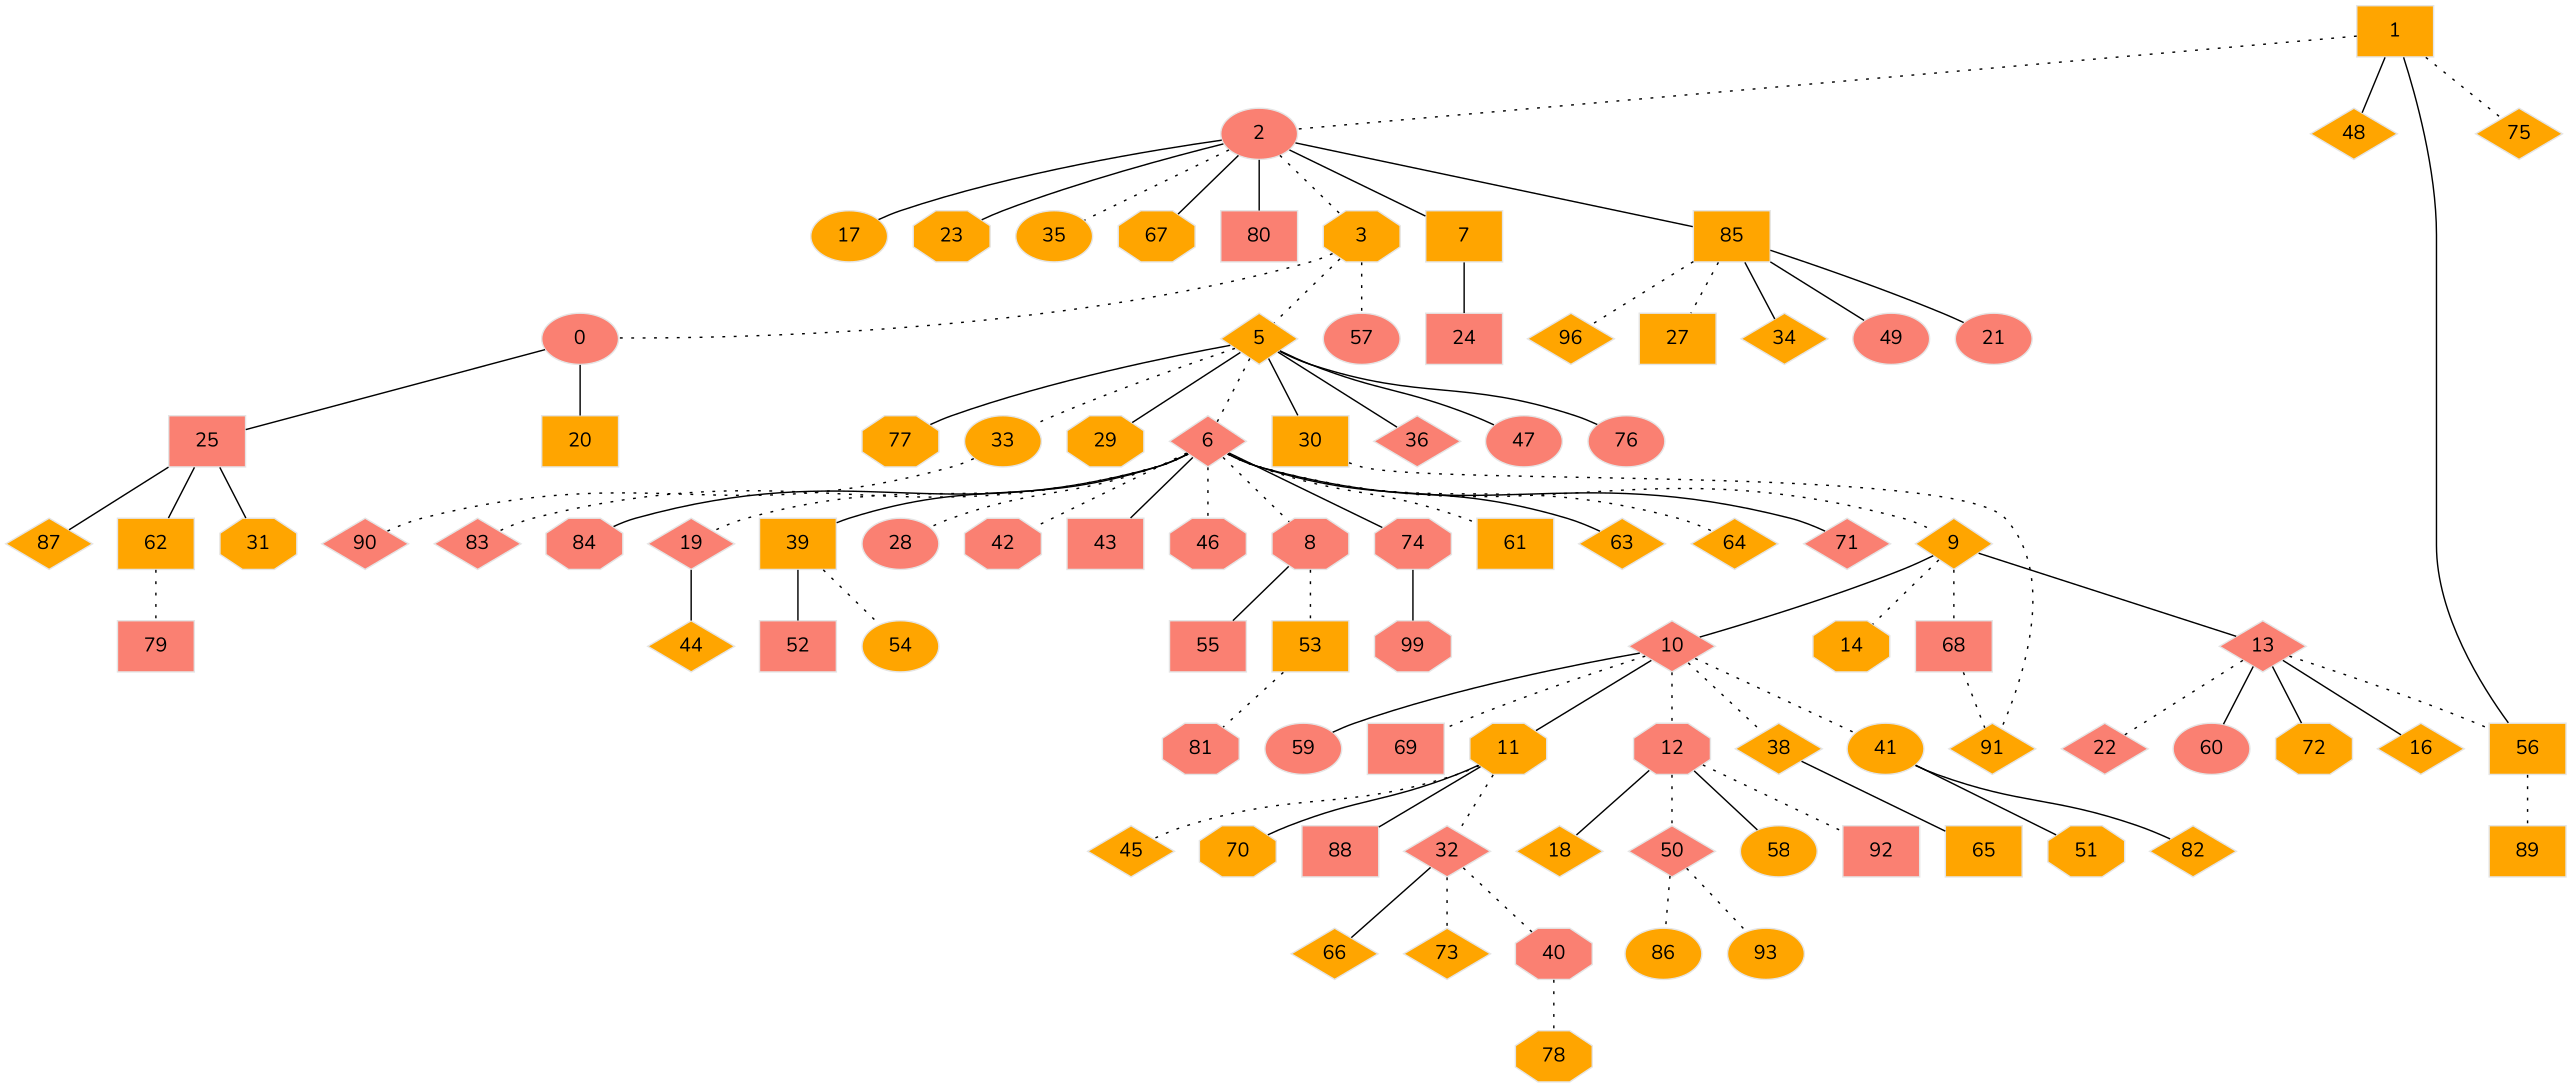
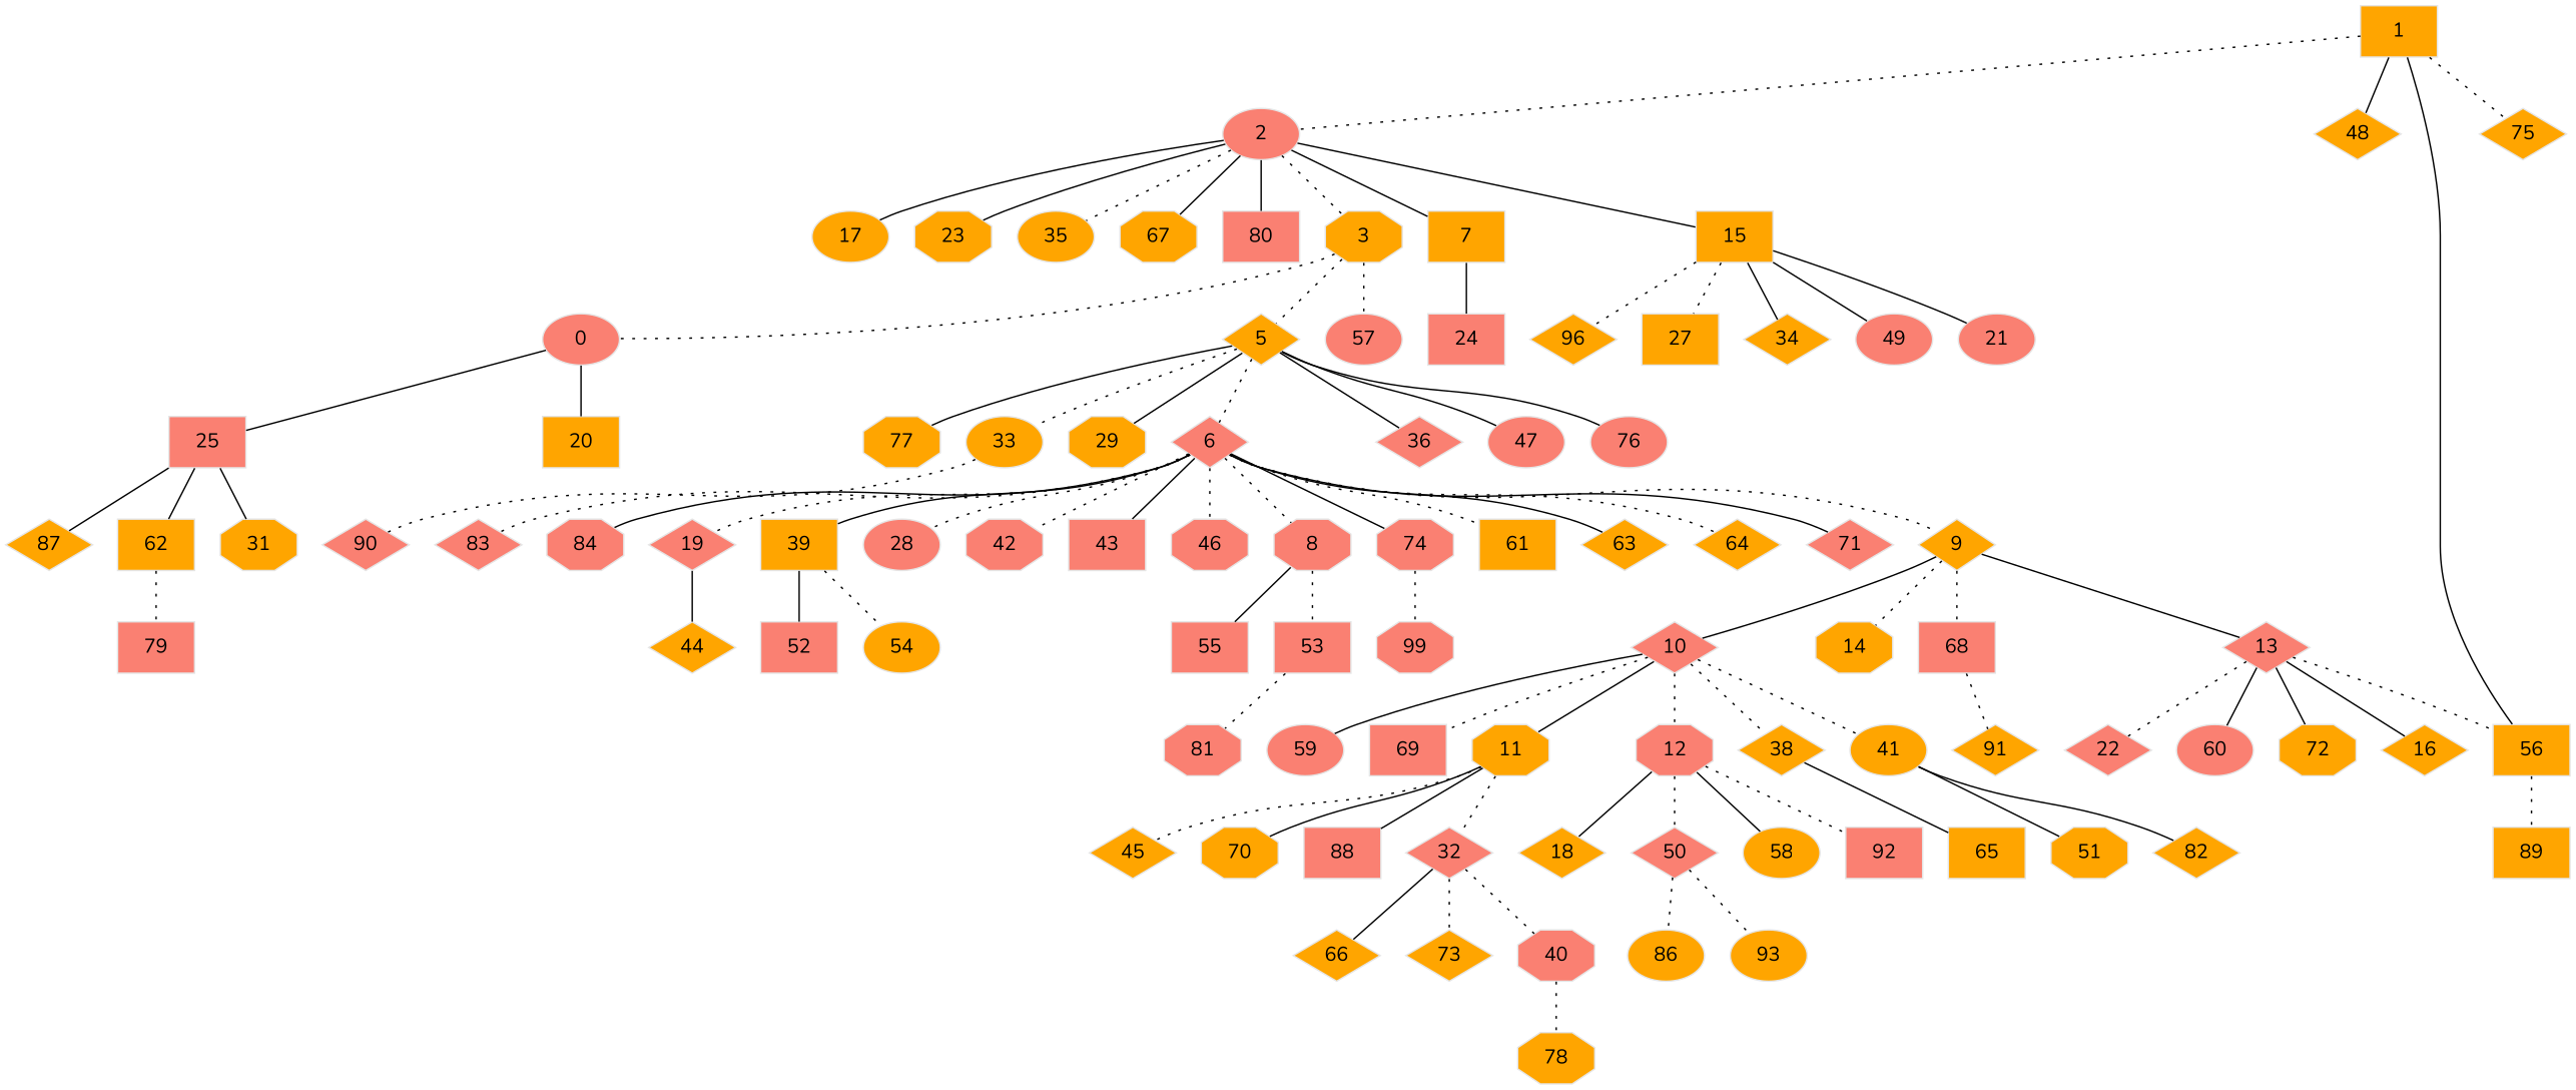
  graph {
    fontname=Nunito
    node [color=gray90 fillcolor=orange fontname=Nunito shape=diamond style=filled]
    edge [fontname=Nunito style=solid]
    1 [shape=box]
    2 [fillcolor=salmon shape=ellipse]
    48
    56 [shape=box]
    75
    3 [shape=octagon]
    7 [shape=box]
-   15 [shape=box label=85]
+   15 [shape=box]
    17 [shape=ellipse]
    23 [shape=octagon]
    35 [shape=ellipse]
    67 [shape=octagon]
    80 [fillcolor=salmon shape=box]
    89 [shape=box]
    n15 [fillcolor=salmon label=0 shape=ellipse]
    5
    57 [fillcolor=salmon shape=ellipse]
    24 [fillcolor=salmon shape=box]
    21 [fillcolor=salmon shape=ellipse]
    n20 [label=96]
    27 [shape=box]
    34
    49 [fillcolor=salmon shape=ellipse]
    20 [shape=box]
    25 [fillcolor=salmon shape=box]
    6 [fillcolor=salmon]
    29 [shape=octagon]
-   30 [shape=box]
    33 [shape=ellipse]
    36 [fillcolor=salmon]
    47 [fillcolor=salmon shape=ellipse]
    76 [fillcolor=salmon shape=ellipse]
    77 [shape=octagon]
    31 [shape=octagon]
    62 [shape=box]
    87
    8 [fillcolor=salmon shape=octagon]
    9
    19 [fillcolor=salmon]
    28 [fillcolor=salmon shape=ellipse]
    39 [shape=box]
    42 [fillcolor=salmon shape=octagon]
    43 [fillcolor=salmon shape=box]
    46 [fillcolor=salmon shape=octagon]
    61 [shape=box]
    63
    64
    71 [fillcolor=salmon]
    74 [fillcolor=salmon shape=octagon]
    83 [fillcolor=salmon]
    84 [fillcolor=salmon shape=octagon]
    91
    90 [fillcolor=salmon]
-   53 [shape=box]
+   53 [fillcolor=salmon shape=box]
    55 [fillcolor=salmon shape=box]
    10 [fillcolor=salmon]
    13 [fillcolor=salmon]
    14 [shape=octagon]
    68 [fillcolor=salmon shape=box]
    44
    52 [fillcolor=salmon shape=box]
    54 [shape=ellipse]
    n63 [fillcolor=salmon label=99 shape=octagon]
    81 [fillcolor=salmon shape=octagon]
    11 [shape=octagon]
    12 [fillcolor=salmon shape=octagon]
    38
    41 [shape=ellipse]
    59 [fillcolor=salmon shape=ellipse]
    69 [fillcolor=salmon shape=box]
    16
    22 [fillcolor=salmon]
    60 [fillcolor=salmon shape=ellipse]
    72 [shape=octagon]
    32 [fillcolor=salmon]
    45
    70 [shape=octagon]
    88 [fillcolor=salmon shape=box]
    18
    50 [fillcolor=salmon]
    58 [shape=ellipse]
    92 [fillcolor=salmon shape=box]
    65 [shape=box]
    51 [shape=octagon]
    82
    40 [fillcolor=salmon shape=octagon]
    66
    73
    86 [shape=ellipse]
    93 [shape=ellipse]
    79 [fillcolor=salmon shape=box]
    78 [shape=octagon]
    1 -- 2 [style=dotted]
    1 -- 48
    1 -- 56
    1 -- 75 [style=dotted]
    2 -- 3 [style=dotted]
    2 -- 7
    2 -- 15
    2 -- 17
    2 -- 23
    2 -- 35 [style=dotted]
    2 -- 67
    2 -- 80
    56 -- 89 [style=dotted]
    3 -- n15 [style=dotted]
    3 -- 5 [style=dotted]
    3 -- 57 [style=dotted]
    7 -- 24
    15 -- 21
    15 -- n20 [style=dotted]
    15 -- 27 [style=dotted]
    15 -- 34
    15 -- 49
    n15 -- 20
    n15 -- 25
    5 -- 6 [style=dotted]
    5 -- 29
-   5 -- 30
    5 -- 33 [style=dotted]
    5 -- 36
    5 -- 47
    5 -- 76
    5 -- 77
    25 -- 31
    25 -- 62
    25 -- 87
    6 -- 8 [style=dotted]
    6 -- 9 [style=dotted]
    6 -- 19 [style=dotted]
    6 -- 28 [style=dotted]
    6 -- 39
    6 -- 42 [style=dotted]
    6 -- 43
    6 -- 46 [style=dotted]
    6 -- 61 [style=dotted]
    6 -- 63
    6 -- 64 [style=dotted]
    6 -- 71
    6 -- 74
    6 -- 83 [style=dotted]
    6 -- 84
-   30 -- 91 [style=dotted]
    33 -- 90 [style=dotted]
    62 -- 79 [style=dotted]
    8 -- 53 [style=dotted]
    8 -- 55
    9 -- 10
    9 -- 13
    9 -- 14 [style=dotted]
    9 -- 68 [style=dotted]
    19 -- 44
    39 -- 52
    39 -- 54 [style=dotted]
-   74 -- n63
+   74 -- n63 [style=dotted]
    53 -- 81 [style=dotted]
    10 -- 11
    10 -- 12 [style=dotted]
    10 -- 38 [style=dotted]
    10 -- 41 [style=dotted]
    10 -- 59
    10 -- 69 [style=dotted]
    13 -- 56 [style=dotted]
    13 -- 16
    13 -- 22 [style=dotted]
    13 -- 60
    13 -- 72
    68 -- 91 [style=dotted]
    11 -- 32 [style=dotted]
    11 -- 45 [style=dotted]
    11 -- 70
    11 -- 88
    12 -- 18
    12 -- 50 [style=dotted]
    12 -- 58
    12 -- 92 [style=dotted]
    38 -- 65
    41 -- 51
    41 -- 82
    32 -- 40 [style=dotted]
    32 -- 66
    32 -- 73 [style=dotted]
    50 -- 86 [style=dotted]
    50 -- 93 [style=dotted]
    40 -- 78 [style=dotted]
  }
